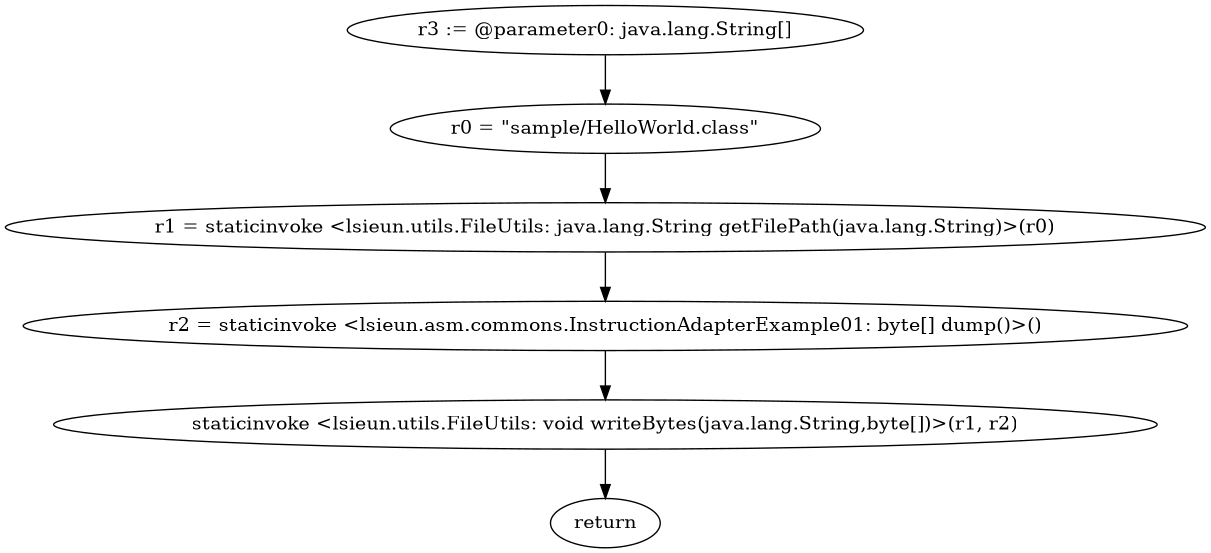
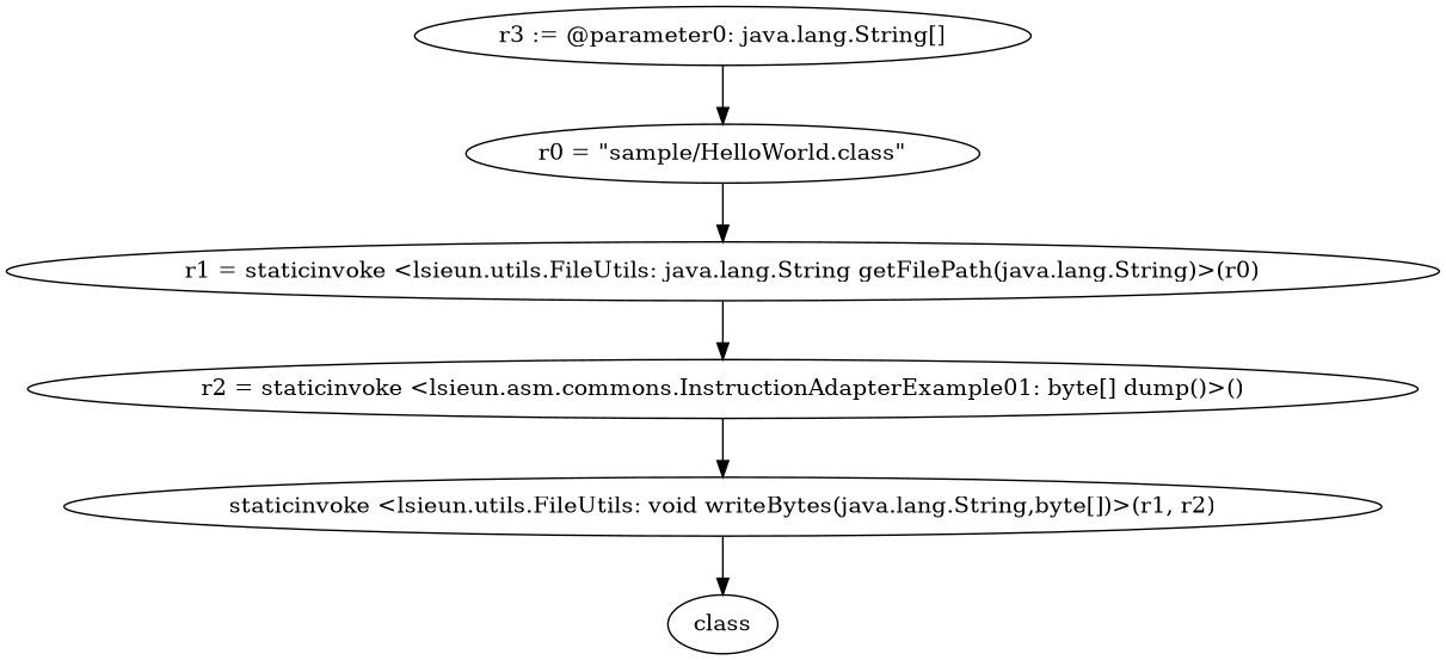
  digraph {
    "r3 := @parameter0: java.lang.String[]"
    "r0 = \"sample/HelloWorld.class\""
    "r1 = staticinvoke <lsieun.utils.FileUtils: java.lang.String getFilePath(java.lang.String)>(r0)"
    "r2 = staticinvoke <lsieun.asm.commons.InstructionAdapterExample01: byte[] dump()>()"
    "staticinvoke <lsieun.utils.FileUtils: void writeBytes(java.lang.String,byte[])>(r1, r2)"
-   return
+   return [label=class]
    "r3 := @parameter0: java.lang.String[]" -> "r0 = \"sample/HelloWorld.class\""
    "r0 = \"sample/HelloWorld.class\"" -> "r1 = staticinvoke <lsieun.utils.FileUtils: java.lang.String getFilePath(java.lang.String)>(r0)"
    "r1 = staticinvoke <lsieun.utils.FileUtils: java.lang.String getFilePath(java.lang.String)>(r0)" -> "r2 = staticinvoke <lsieun.asm.commons.InstructionAdapterExample01: byte[] dump()>()"
    "r2 = staticinvoke <lsieun.asm.commons.InstructionAdapterExample01: byte[] dump()>()" -> "staticinvoke <lsieun.utils.FileUtils: void writeBytes(java.lang.String,byte[])>(r1, r2)"
    "staticinvoke <lsieun.utils.FileUtils: void writeBytes(java.lang.String,byte[])>(r1, r2)" -> return
  }
